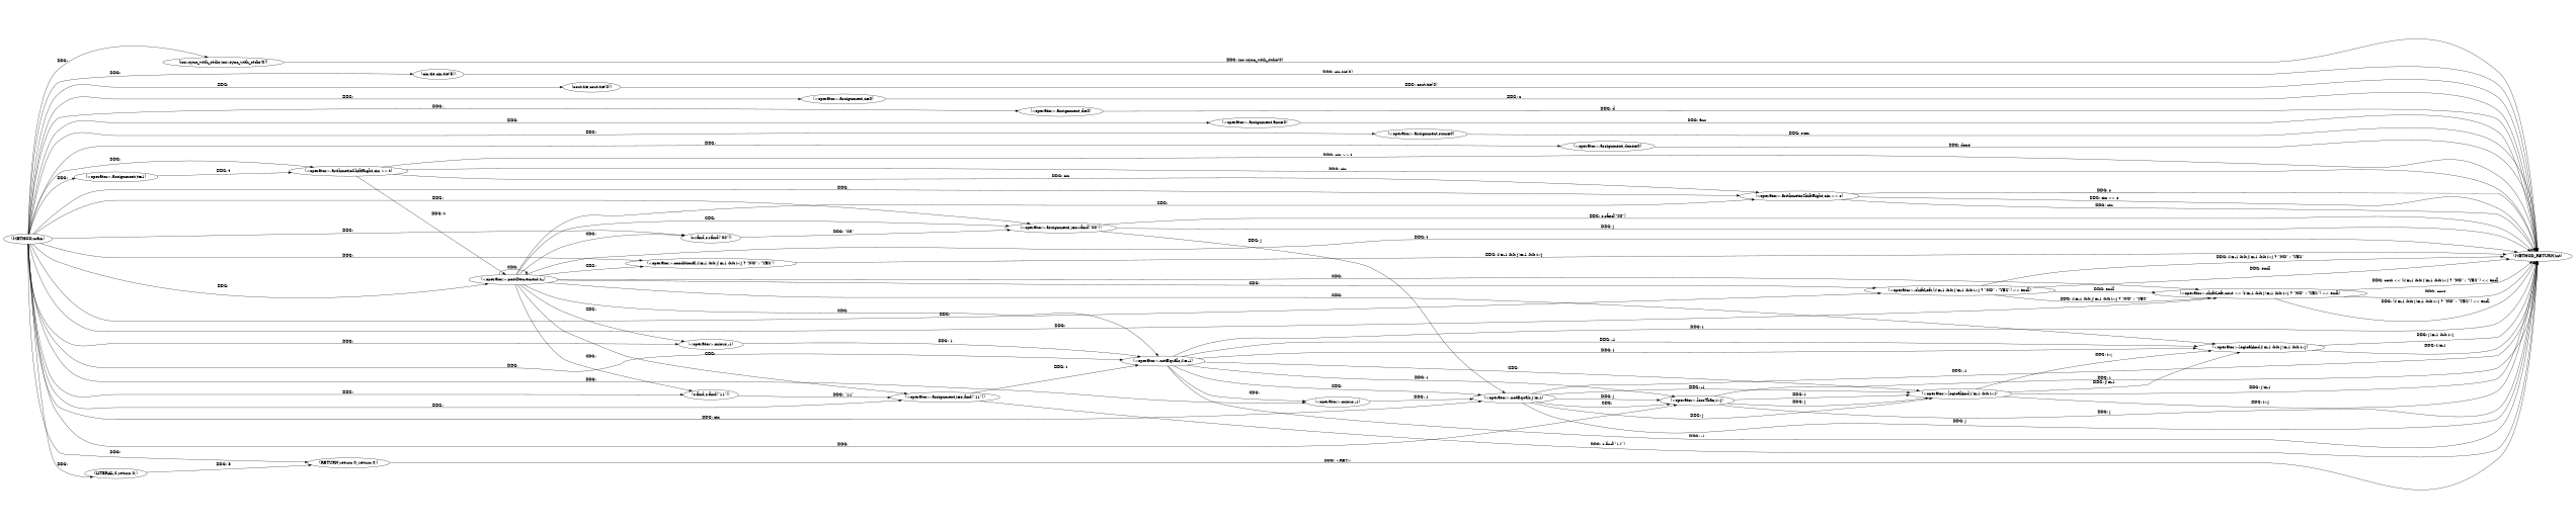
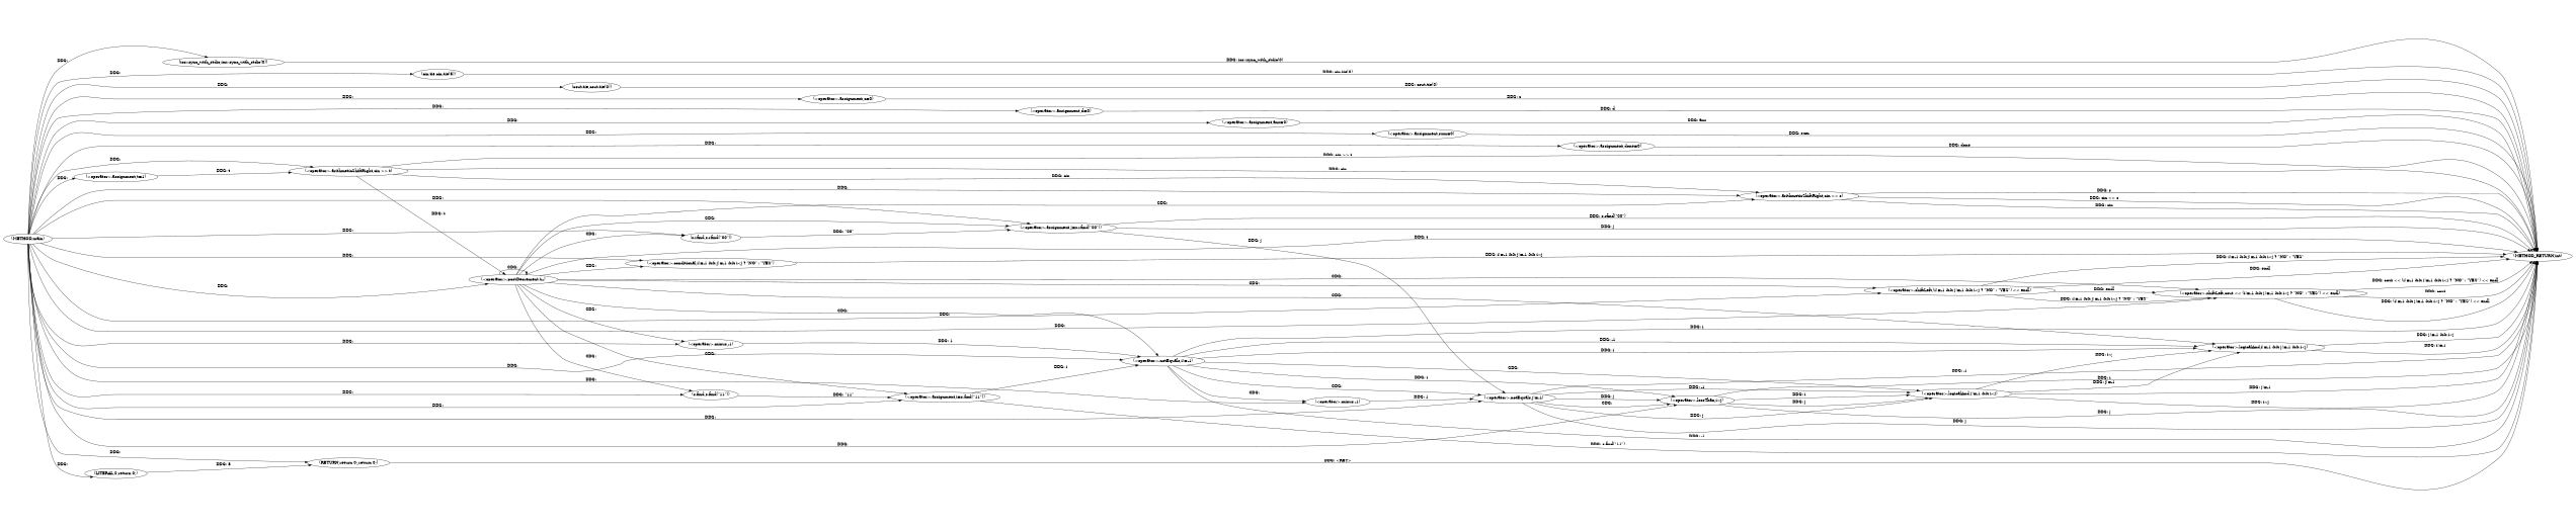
  digraph {
    rankdir=LR
    n1 [label="(METHOD,main)"]
    n2 [label="(ios::sync_with_stdio,ios::sync_with_stdio(0))"]
    n3 [label="(cin.tie,cin.tie(5))"]
    n4 [label="(cout.tie,cout.tie(0))"]
    n5 [label="(<operator>.assignment,t=1)"]
    n6 [label="(<operator>.assignment,c=0)"]
    n7 [label="(<operator>.assignment,d=0)"]
    n8 [label="(<operator>.assignment,ans=0)"]
    n9 [label="(<operator>.assignment,sum=0)"]
    n10 [label="(<operator>.assignment,done=0)"]
    n11 [label="(<operator>.arithmeticShiftRight,cin >> t)"]
    n12 [label="(RETURN,return 0;,return 0;)"]
    n13 [label="(<operator>.postDecrement,t--)"]
    n14 [label="(LITERAL,0,return 0;)"]
    n15 [label="(<operator>.arithmeticShiftRight,cin >> s)"]
    n16 [label="(<operator>.assignment,i=s.find(\"11\"))"]
    n17 [label="(<operator>.assignment,j=s.rfind(\"00\"))"]
    n18 [label="(<operator>.shiftLeft,cout << (i!=-1 && j!=-1 && i<j ? \"NO\" : \"YES\") << endl)"]
    n19 [label="(s.find,s.find(\"11\"))"]
    n20 [label="(s.rfind,s.rfind(\"00\"))"]
    n21 [label="(<operator>.shiftLeft,(i!=-1 && j!=-1 && i<j ? \"NO\" : \"YES\") << endl)"]
    n22 [label="(<operator>.conditional,i!=-1 && j!=-1 && i<j ? \"NO\" : \"YES\")"]
    n23 [label="(<operator>.notEquals,i!=-1)"]
    n24 [label="(<operator>.minus,-1)"]
    n25 [label="(<operator>.notEquals,j!=-1)"]
    n26 [label="(<operator>.lessThan,i<j)"]
    n27 [label="(<operator>.minus,-1)"]
    n28 [label="(METHOD_RETURN,int)"]
    n29 [label="(<operator>.logicalAnd,i!=-1 && j!=-1 && i<j)"]
    n30 [label="(<operator>.logicalAnd,j!=-1 && i<j)"]
    n1 -> n2 [label="DDG: "]
    n1 -> n3 [label="DDG: "]
    n1 -> n4 [label="DDG: "]
    n1 -> n5 [label="DDG: "]
    n1 -> n6 [label="DDG: "]
    n1 -> n7 [label="DDG: "]
    n1 -> n8 [label="DDG: "]
    n1 -> n9 [label="DDG: "]
    n1 -> n10 [label="DDG: "]
    n1 -> n11 [label="DDG: "]
    n1 -> n12 [label="DDG: "]
    n1 -> n13 [label="DDG: "]
    n1 -> n14 [label="DDG: "]
    n1 -> n15 [label="DDG: "]
    n1 -> n16 [label="DDG: "]
    n1 -> n17 [label="DDG: "]
    n1 -> n18 [label="DDG: "]
    n1 -> n19 [label="DDG: "]
    n1 -> n20 [label="DDG: "]
    n1 -> n21 [label="DDG: "]
    n1 -> n22 [label="DDG: "]
    n1 -> n23 [label="DDG: "]
    n1 -> n24 [label="DDG: "]
-   n1 -> n25 [label="DDG: cin"]
+   n1 -> n25 [label="DDG: "]
    n1 -> n26 [label="DDG: "]
    n1 -> n27 [label="DDG: "]
    n2 -> n28 [label="DDG: ios::sync_with_stdio(0)"]
    n3 -> n28 [label="DDG: cin.tie(0)"]
    n4 -> n28 [label="DDG: cout.tie(0)"]
    n5 -> n11 [label="DDG: t"]
    n6 -> n28 [label="DDG: c"]
    n7 -> n28 [label="DDG: d"]
    n8 -> n28 [label="DDG: ans"]
    n9 -> n28 [label="DDG: sum"]
    n10 -> n28 [label="DDG: done"]
    n11 -> n13 [label="DDG: t"]
    n11 -> n15 [label="DDG: cin"]
    n11 -> n28 [label="DDG: cin"]
    n11 -> n28 [label="DDG: cin >> t"]
    n12 -> n28 [label="DDG: <RET>"]
    n13 -> n13 [label="CDG: "]
    n13 -> n15 [label="CDG: "]
    n13 -> n16 [label="CDG: "]
    n13 -> n17 [label="CDG: "]
    n13 -> n18 [label="CDG: "]
    n13 -> n19 [label="CDG: "]
    n13 -> n20 [label="CDG: "]
    n13 -> n21 [label="CDG: "]
    n13 -> n22 [label="CDG: "]
    n13 -> n23 [label="CDG: "]
    n13 -> n24 [label="CDG: "]
    n13 -> n28 [label="DDG: t"]
    n13 -> n29 [label="CDG: "]
    n14 -> n12 [label="DDG: 8"]
    n15 -> n28 [label="DDG: cin"]
    n15 -> n28 [label="DDG: s"]
    n15 -> n28 [label="DDG: cin >> s"]
    n16 -> n23 [label="DDG: i"]
    n16 -> n28 [label="DDG: s.find(\"11\")"]
    n17 -> n25 [label="DDG: j"]
    n17 -> n28 [label="DDG: j"]
    n17 -> n28 [label="DDG: s.rfind(\"00\")"]
    n18 -> n28 [label="DDG: (i!=-1 && j!=-1 && i<j ? \"NO\" : \"YES\") << endl"]
    n18 -> n28 [label="DDG: cout << (i!=-1 && j!=-1 && i<j ? \"NO\" : \"YES\") << endl"]
    n18 -> n28 [label="DDG: cout"]
    n19 -> n16 [label="DDG: \"11\""]
    n20 -> n17 [label="DDG: \"00\""]
    n21 -> n18 [label="DDG: i!=-1 && j!=-1 && i<j ? \"NO\" : \"YES\""]
    n21 -> n18 [label="DDG: endl"]
    n21 -> n28 [label="DDG: i!=-1 && j!=-1 && i<j ? \"NO\" : \"YES\""]
    n21 -> n28 [label="DDG: endl"]
    n22 -> n28 [label="DDG: i!=-1 && j!=-1 && i<j"]
    n23 -> n25 [label="CDG: "]
    n23 -> n26 [label="DDG: i"]
    n23 -> n27 [label="CDG: "]
    n23 -> n28 [label="DDG: i"]
    n23 -> n28 [label="DDG: -1"]
    n23 -> n29 [label="DDG: i"]
    n23 -> n29 [label="DDG: -1"]
    n23 -> n30 [label="CDG: "]
    n24 -> n23 [label="DDG: 1"]
    n25 -> n26 [label="DDG: j"]
    n25 -> n26 [label="CDG: "]
    n25 -> n28 [label="DDG: j"]
    n25 -> n28 [label="DDG: -1"]
    n25 -> n30 [label="DDG: -1"]
    n25 -> n30 [label="DDG: j"]
    n26 -> n28 [label="DDG: i"]
    n26 -> n28 [label="DDG: j"]
    n26 -> n30 [label="DDG: j"]
    n26 -> n30 [label="DDG: i"]
    n27 -> n25 [label="DDG: 1"]
    n29 -> n28 [label="DDG: i!=-1"]
    n29 -> n28 [label="DDG: j!=-1 && i<j"]
    n30 -> n28 [label="DDG: j!=-1"]
    n30 -> n28 [label="DDG: i<j"]
    n30 -> n29 [label="DDG: j!=-1"]
    n30 -> n29 [label="DDG: i<j"]
  }
